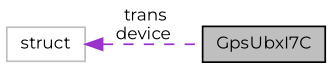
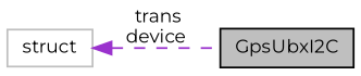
  digraph {
    rankdir=LR
    fontname=Montserrat
    node [fontname=Montserrat fontsize=10 shape=record style=filled]
-   n1 [color=black fillcolor=grey75 fontcolor=black height=0.2 label=GpsUbxI7C width=0.4]
+   n1 [color=black fillcolor=grey75 fontcolor=black height=0.2 label=GpsUbxI2C width=0.4]
    n2 [color=grey75 fillcolor=white height=0.2 label=struct width=0.4]
    n2 -> n1 [color=darkorchid3 dir=back fontname=Montserrat fontsize=10 label=" trans\ndevice" labelfontname=FreeSans labelfontsize=10 style=dashed]
  }
